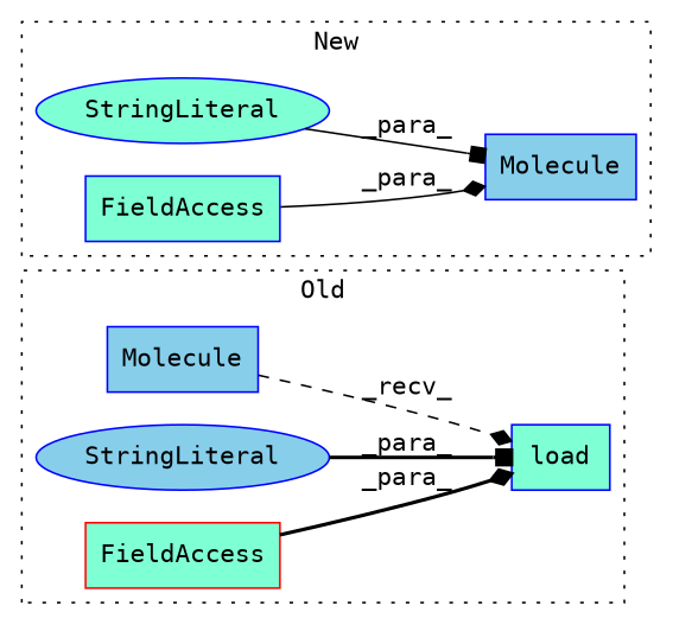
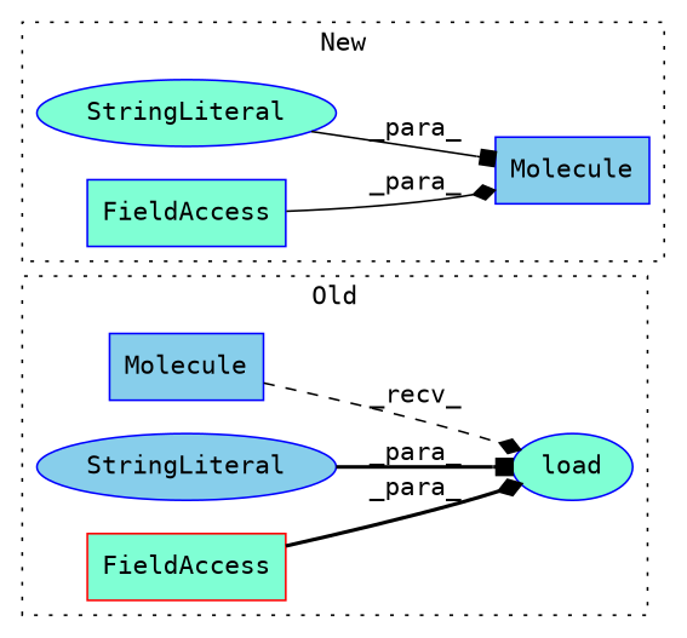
  digraph {
    rankdir=LR
    fontname="DejaVu Sans Mono"
    node [a=32 l=7 shape=box style=filled fillcolor=aquamarine color=blue fontname="DejaVu Sans Mono"]
    edge [style=bold arrowhead=diamond fontname="DejaVu Sans Mono"]
-   n1 [l="5,1" label=load s="4766,4793"]
+   n1 [l="5,1" label=load s="4766,4793" shape=ellipse]
    n2 [l=10 label=Molecule s=4748 fillcolor=skyblue]
    n3 [a=45 label=StringLiteral s=4786 shape=ellipse fillcolor=skyblue]
    n4 [a=22 l=14 label=FieldAccess s=4771 color=red]
    n5 [l="9,1" label=Molecule s="4532,4563" fillcolor=skyblue]
    n6 [a=45 label=StringLiteral s=4556 shape=ellipse]
    n7 [a=22 l=14 label=FieldAccess s=4541]
    subgraph cluster_1 {
      label=Old
      style=dotted
      n1
      n2
      n3
      n4
    }
    subgraph cluster_2 {
      label=New
      style=dotted
      n5
      n6
      n7
    }
    n2 -> n1 [label=_recv_ style=dashed]
    n3 -> n1 [label=_para_ arrowhead=box]
    n4 -> n1 [label=_para_]
    n6 -> n5 [label=_para_ style=solid arrowhead=box]
    n7 -> n5 [label=_para_ style=solid]
  }
